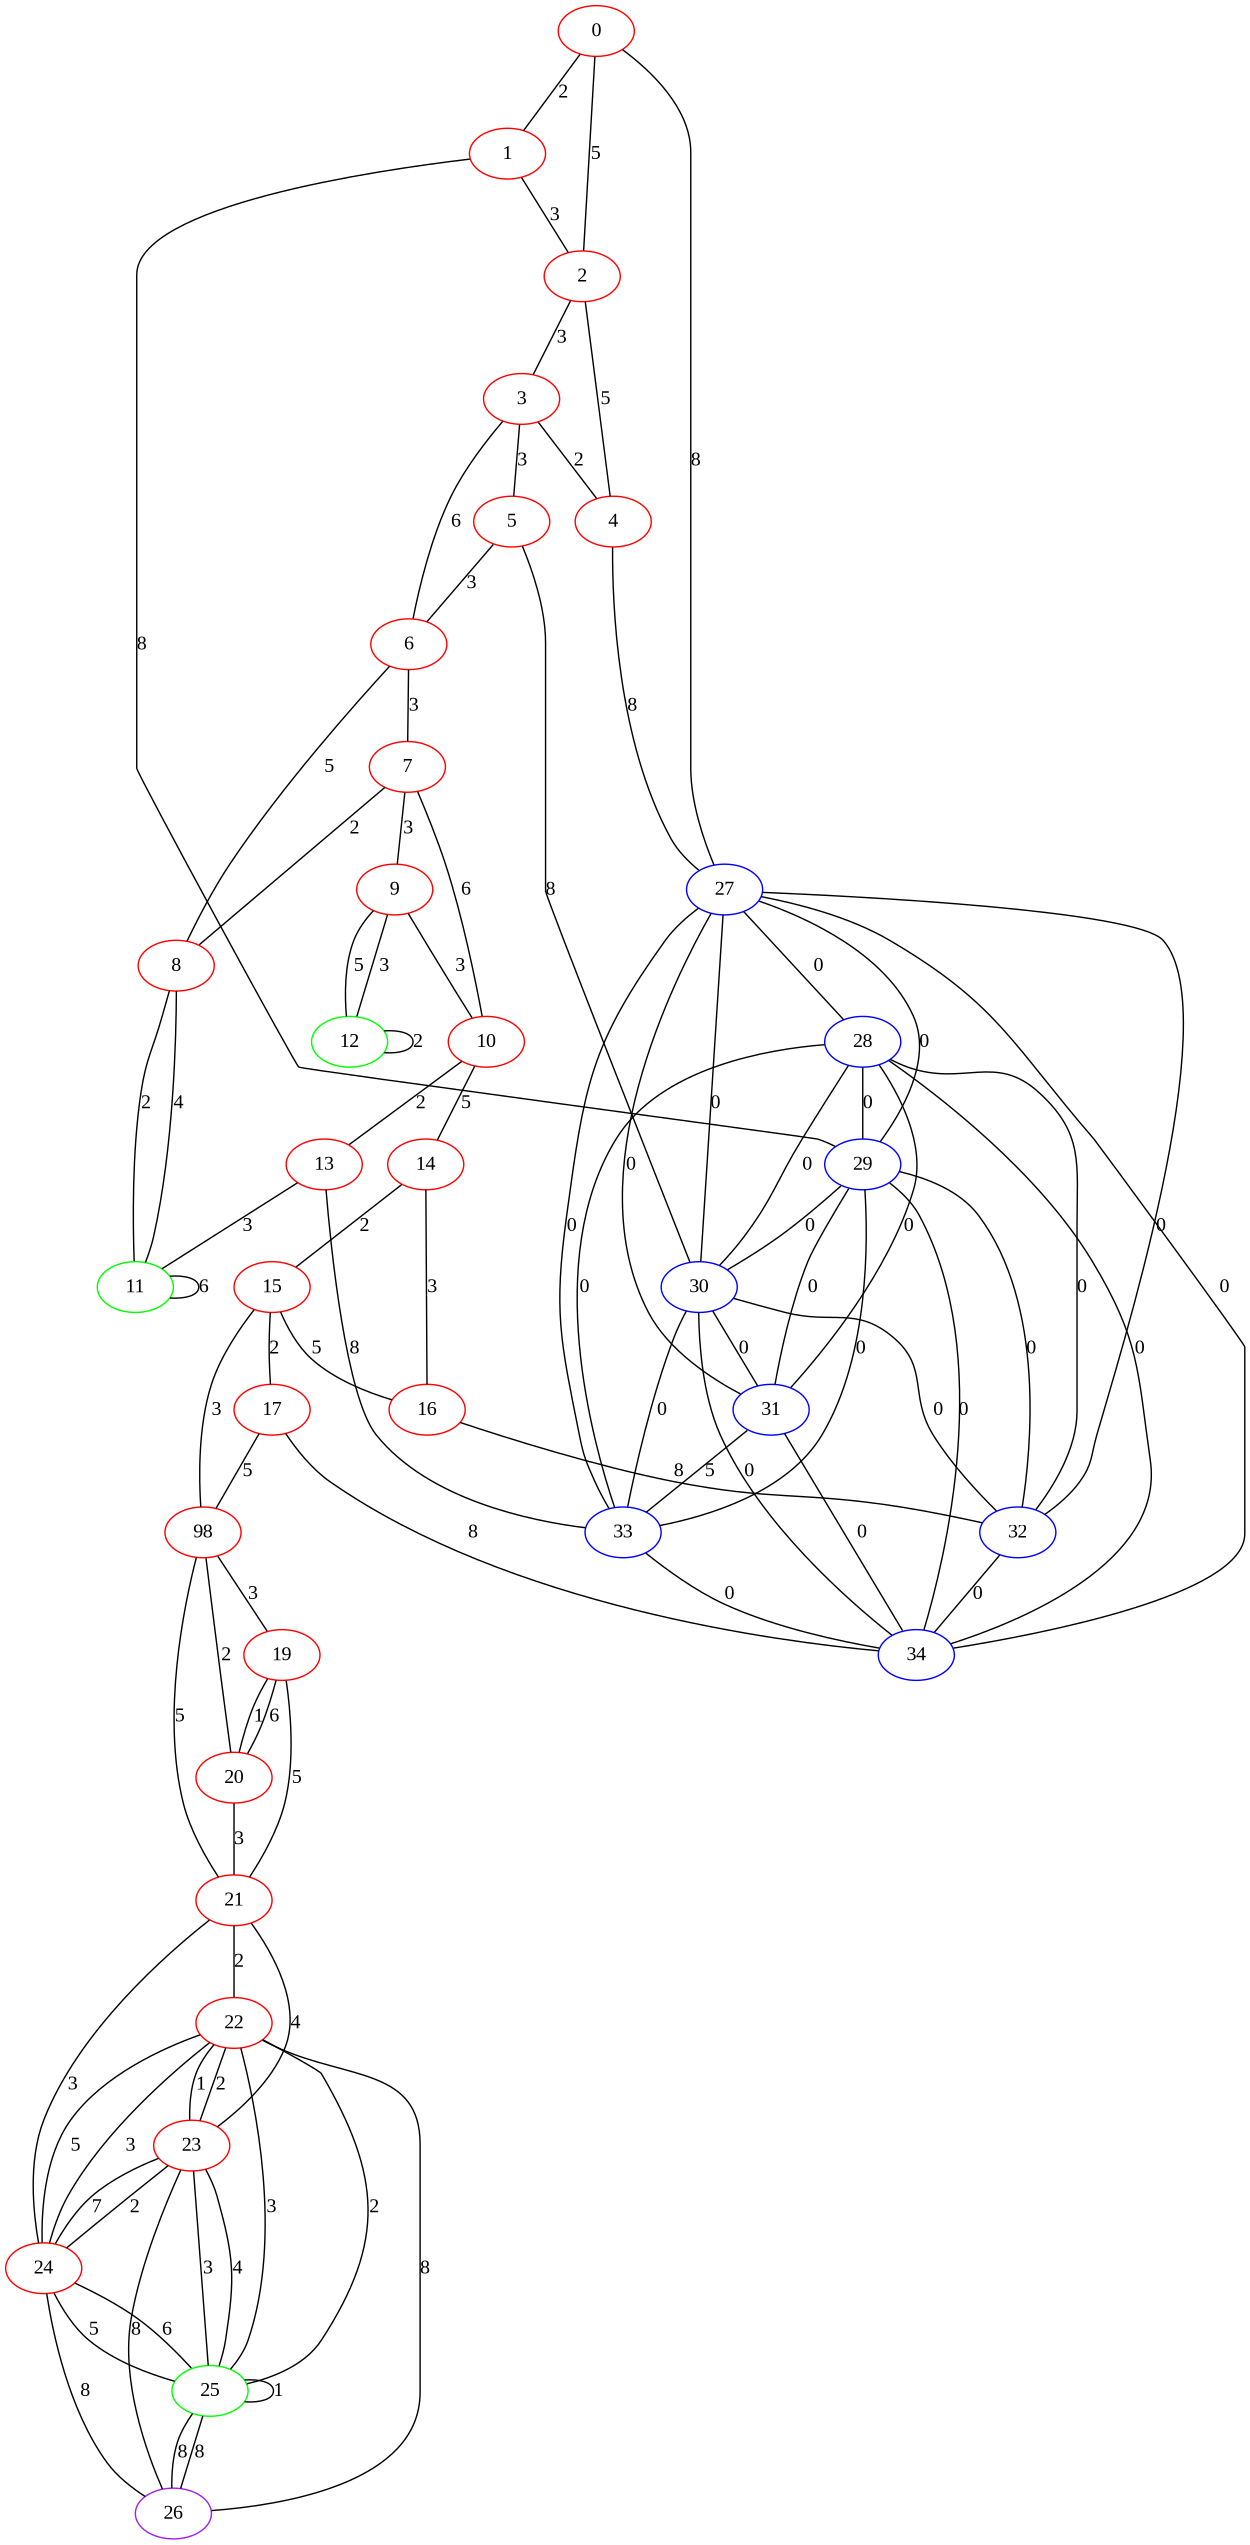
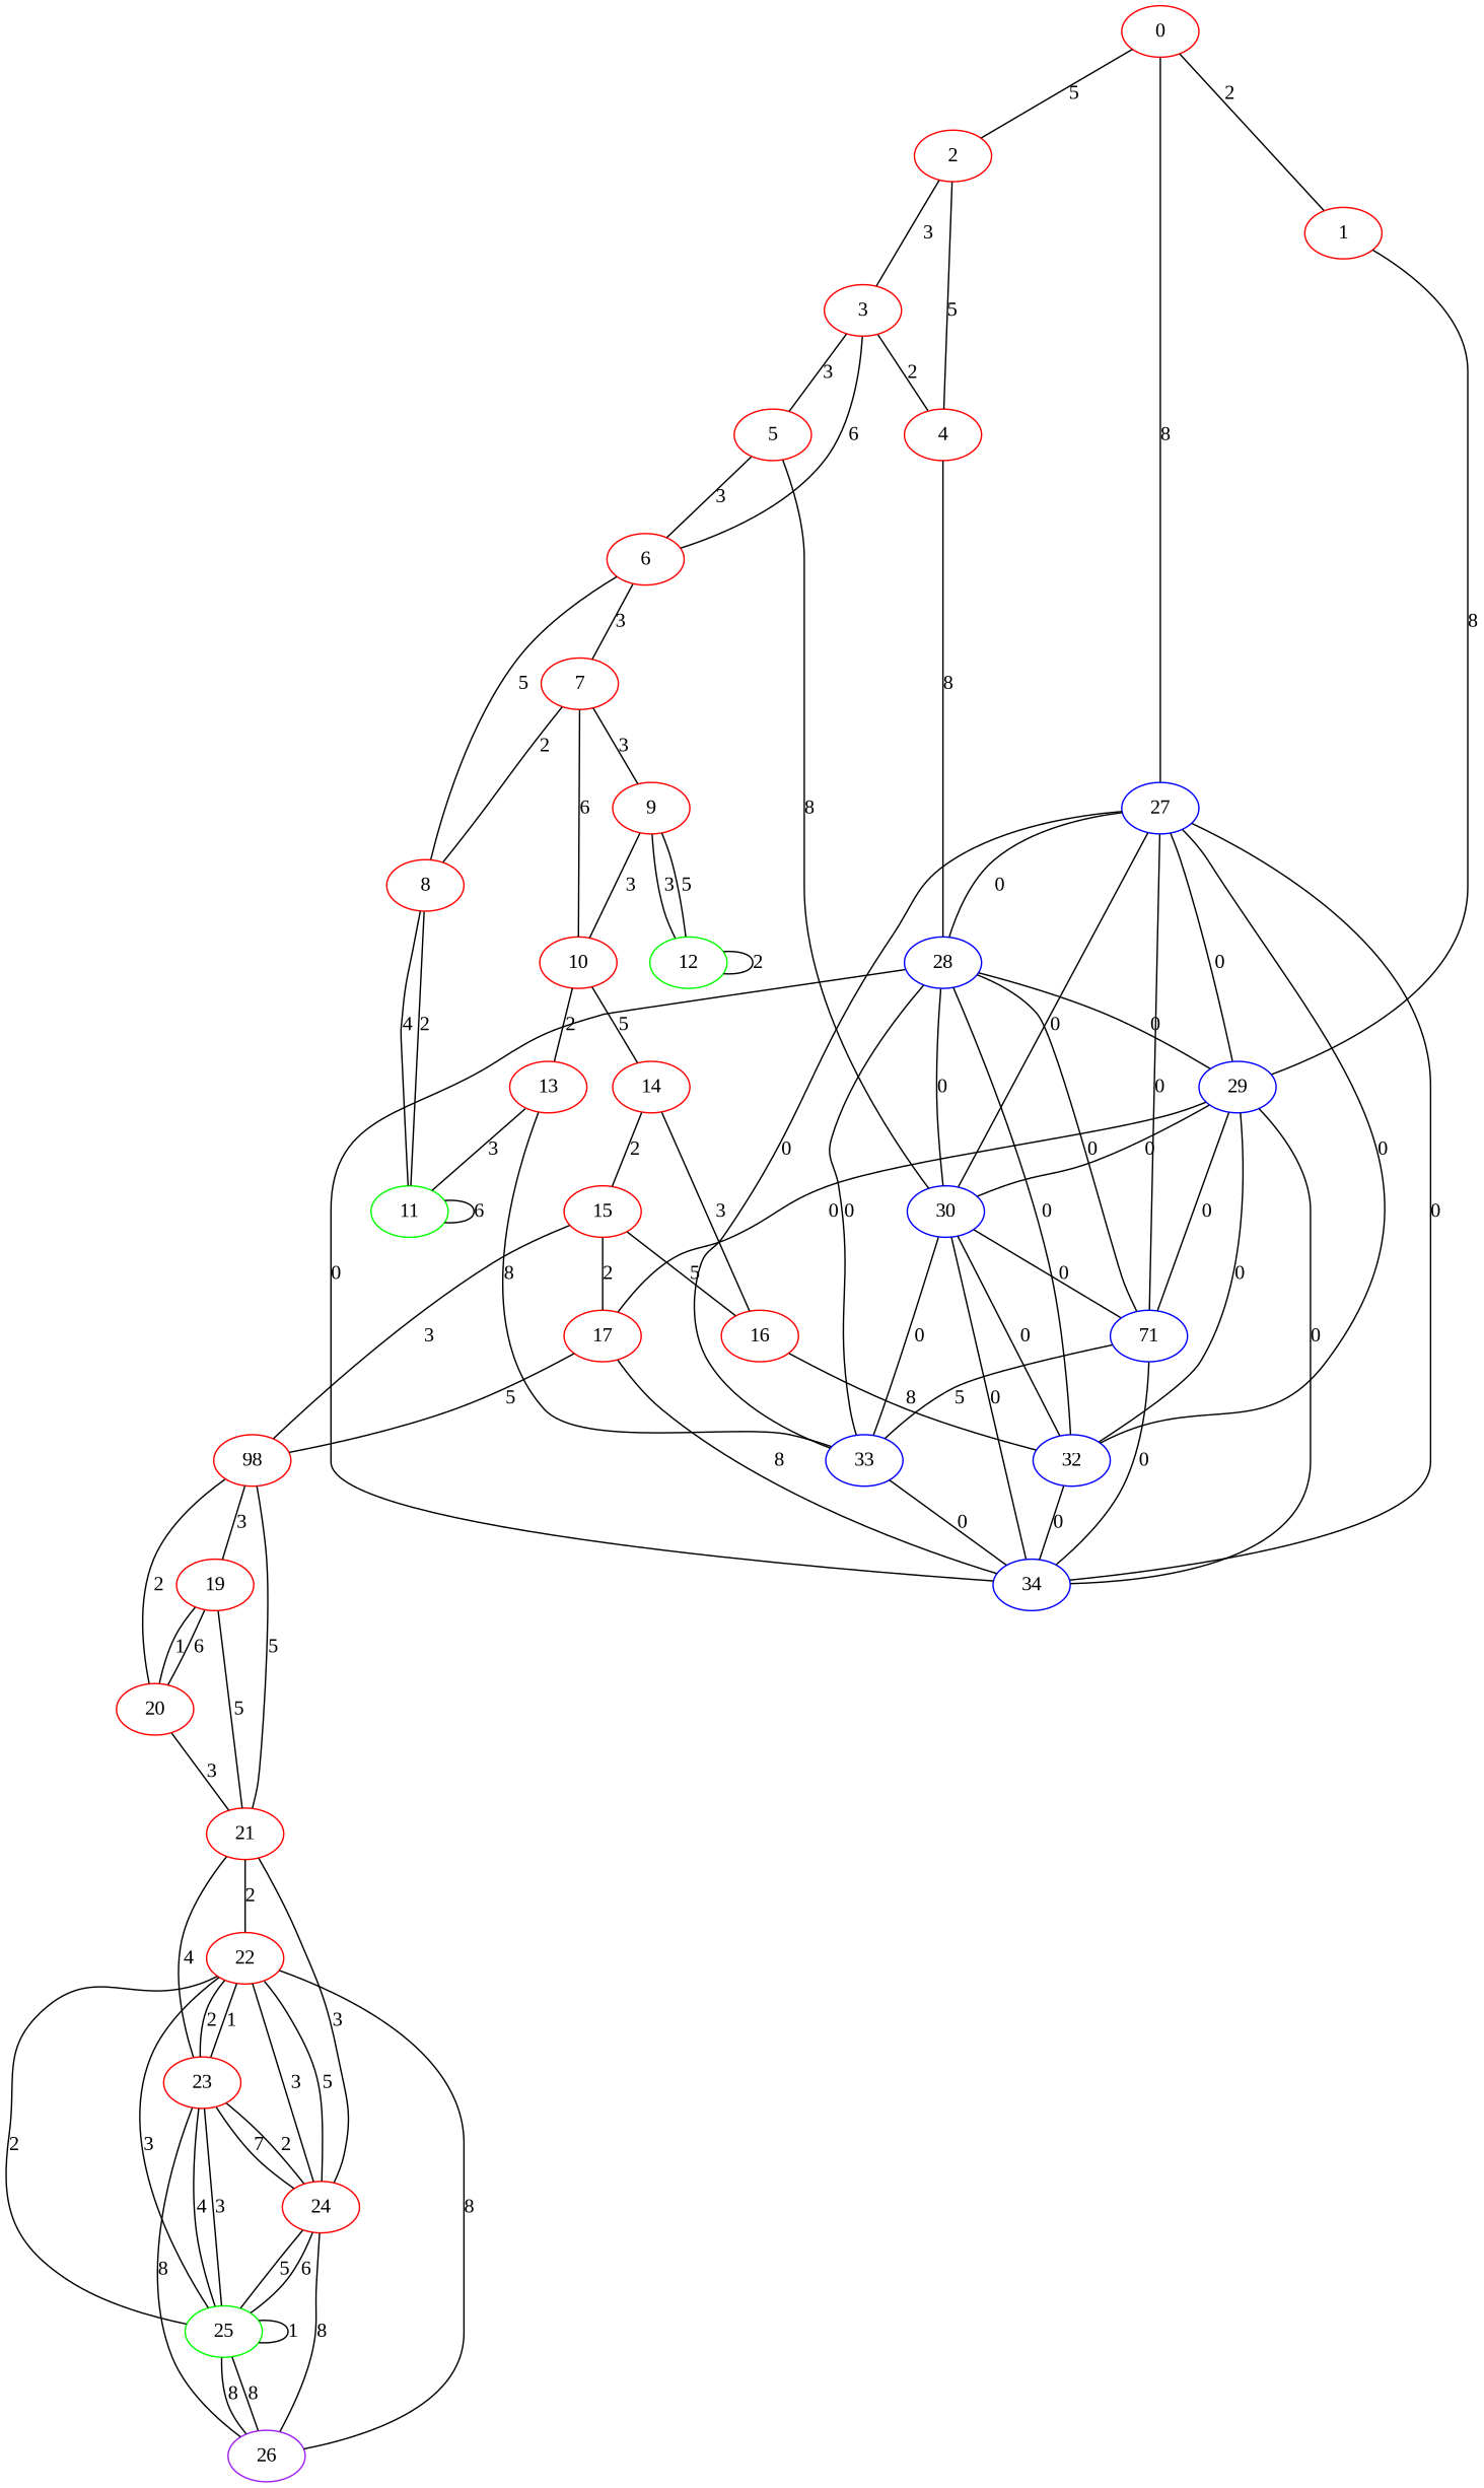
  graph {
    fontname="Liberation Serif"
    node [color=red fontname="Liberation Serif" weight=1]
    edge [fontname="Liberation Serif"]
    0
    1
    2
    27 [color=blue weight=3]
    29 [color=blue weight=3]
    3
    4
    28 [color=blue weight=3]
    30 [color=blue weight=3]
    33 [color=blue weight=3]
    32 [color=blue weight=3]
    34 [color=blue weight=3]
-   31 [color=blue weight=3]
+   31 [color=blue weight=3 label=71]
    5
    6
    7
    8
    9
    10
    11 [color=green weight=2]
    12 [color=green weight=2]
    13
    14
    15
    16
    17
    n27 [label=98]
    19
    20
    21
    22
    23
    24
    25 [color=green weight=2]
    26 [color=purple weight=4]
    0 -- 1 [label=2]
    0 -- 2 [label=5]
    0 -- 27 [label=8]
-   1 -- 2 [label=3]
    1 -- 29 [label=8]
    2 -- 3 [label=3]
    2 -- 4 [label=5]
    27 -- 29 [label=0]
    27 -- 28 [label=0]
    27 -- 30 [label=0]
    27 -- 33 [label=0]
    27 -- 32 [label=0]
    27 -- 34 [label=0]
    27 -- 31 [label=0]
    29 -- 30 [label=0]
-   29 -- 33 [label=0]
+   29 -- 17 [label=0]
    29 -- 32 [label=0]
    29 -- 34 [label=0]
    29 -- 31 [label=0]
    3 -- 4 [label=2]
    3 -- 5 [label=3]
    3 -- 6 [label=6]
-   4 -- 27 [label=8]
+   4 -- 28 [label=8]
    28 -- 29 [label=0]
    28 -- 30 [label=0]
    28 -- 33 [label=0]
    28 -- 32 [label=0]
    28 -- 34 [label=0]
    28 -- 31 [label=0]
    30 -- 33 [label=0]
    30 -- 32 [label=0]
    30 -- 34 [label=0]
    30 -- 31 [label=0]
    33 -- 34 [label=0]
    32 -- 34 [label=0]
    31 -- 33 [label=5]
    31 -- 34 [label=0]
    5 -- 30 [label=8]
    5 -- 6 [label=3]
    6 -- 7 [label=3]
    6 -- 8 [label=5]
    7 -- 8 [label=2]
    7 -- 9 [label=3]
    7 -- 10 [label=6]
    8 -- 11 [label=2]
    8 -- 11 [label=4]
    9 -- 10 [label=3]
    9 -- 12 [label=3]
    9 -- 12 [label=5]
    10 -- 13 [label=2]
    10 -- 14 [label=5]
    11 -- 11 [label=6]
    12 -- 12 [label=2]
    13 -- 33 [label=8]
    13 -- 11 [label=3]
    14 -- 15 [label=2]
    14 -- 16 [label=3]
    15 -- 16 [label=5]
    15 -- 17 [label=2]
    15 -- n27 [label=3]
    16 -- 32 [label=8]
    17 -- 34 [label=8]
    17 -- n27 [label=5]
    n27 -- 19 [label=3]
    n27 -- 20 [label=2]
    n27 -- 21 [label=5]
    19 -- 20 [label=1]
    19 -- 20 [label=6]
    19 -- 21 [label=5]
    20 -- 21 [label=3]
    21 -- 22 [label=2]
    21 -- 23 [label=4]
    21 -- 24 [label=3]
    22 -- 23 [label=1]
    22 -- 23 [label=2]
    22 -- 24 [label=3]
    22 -- 24 [label=5]
    22 -- 25 [label=2]
    22 -- 25 [label=3]
    22 -- 26 [label=8]
    23 -- 24 [label=2]
    23 -- 24 [label=7]
    23 -- 25 [label=3]
    23 -- 25 [label=4]
    23 -- 26 [label=8]
    24 -- 25 [label=5]
    24 -- 25 [label=6]
    24 -- 26 [label=8]
    25 -- 25 [label=1]
    25 -- 26 [label=8]
    25 -- 26 [label=8]
  }
